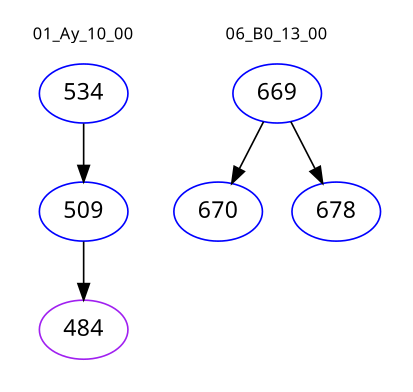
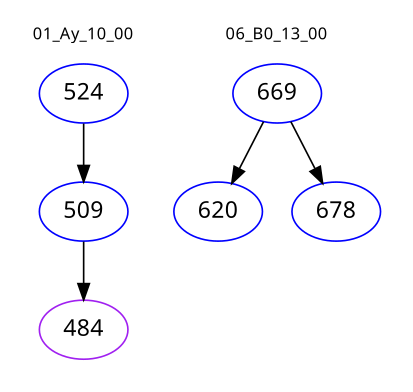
  digraph {
    fontname="Noto Sans"
    node [color=blue fontname="Noto Sans"]
    edge [color=black fontname="Noto Sans"]
    n1 [label=509]
-   n2 [label=534]
+   n2 [label=524]
    n3 [color=purple label=484]
    n4 [label=669]
-   n5 [label=670]
+   n5 [label=620]
    n6 [label=678]
    subgraph cluster_1 {
      color=white
      fontsize=10
      label="01_Ay_10_00"
      n1
      n2
      n3
    }
    subgraph cluster_2 {
      color=white
      fontsize=10
      label="06_B0_13_00"
      n4
      n5
      n6
    }
    n1 -> n3
    n2 -> n1
    n4 -> n5
    n4 -> n6
  }
